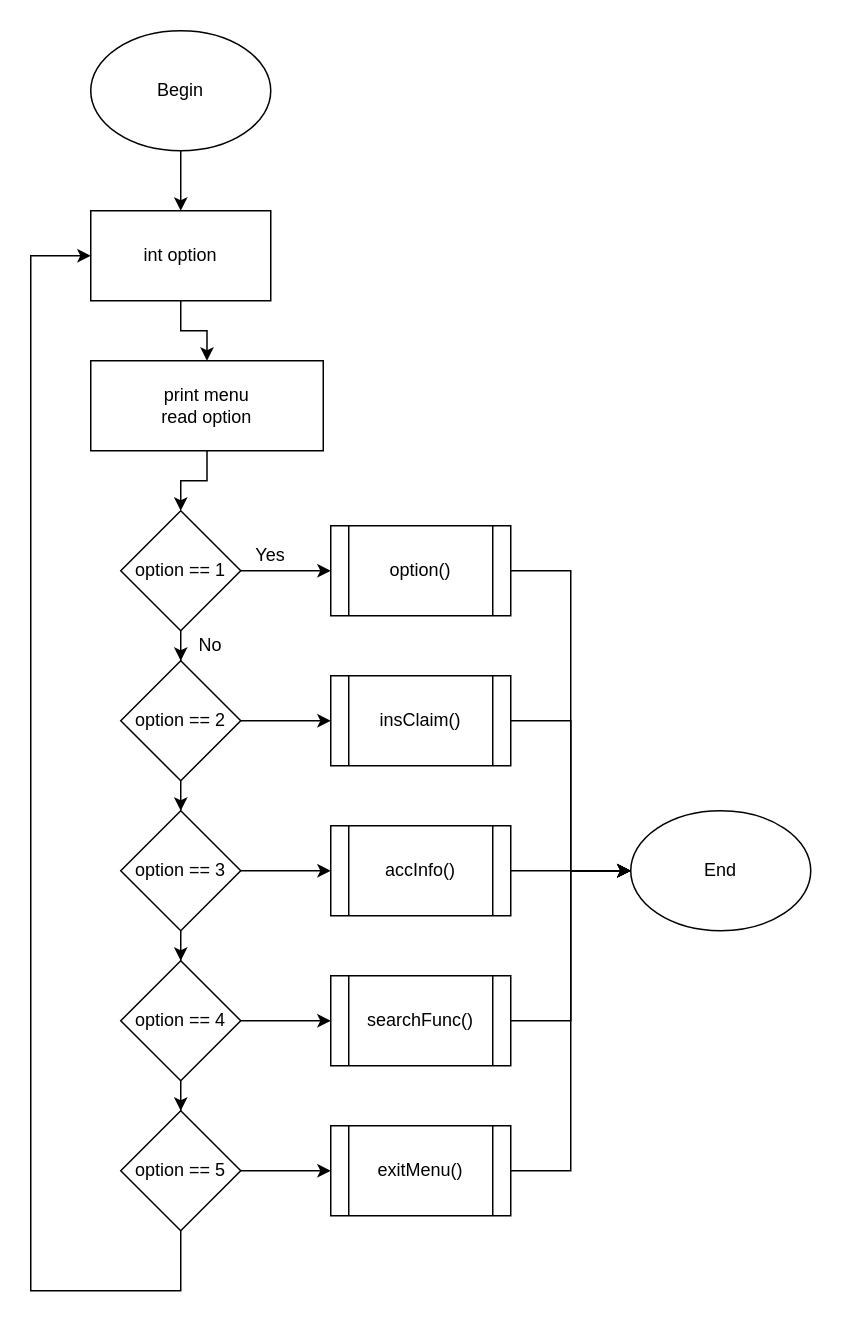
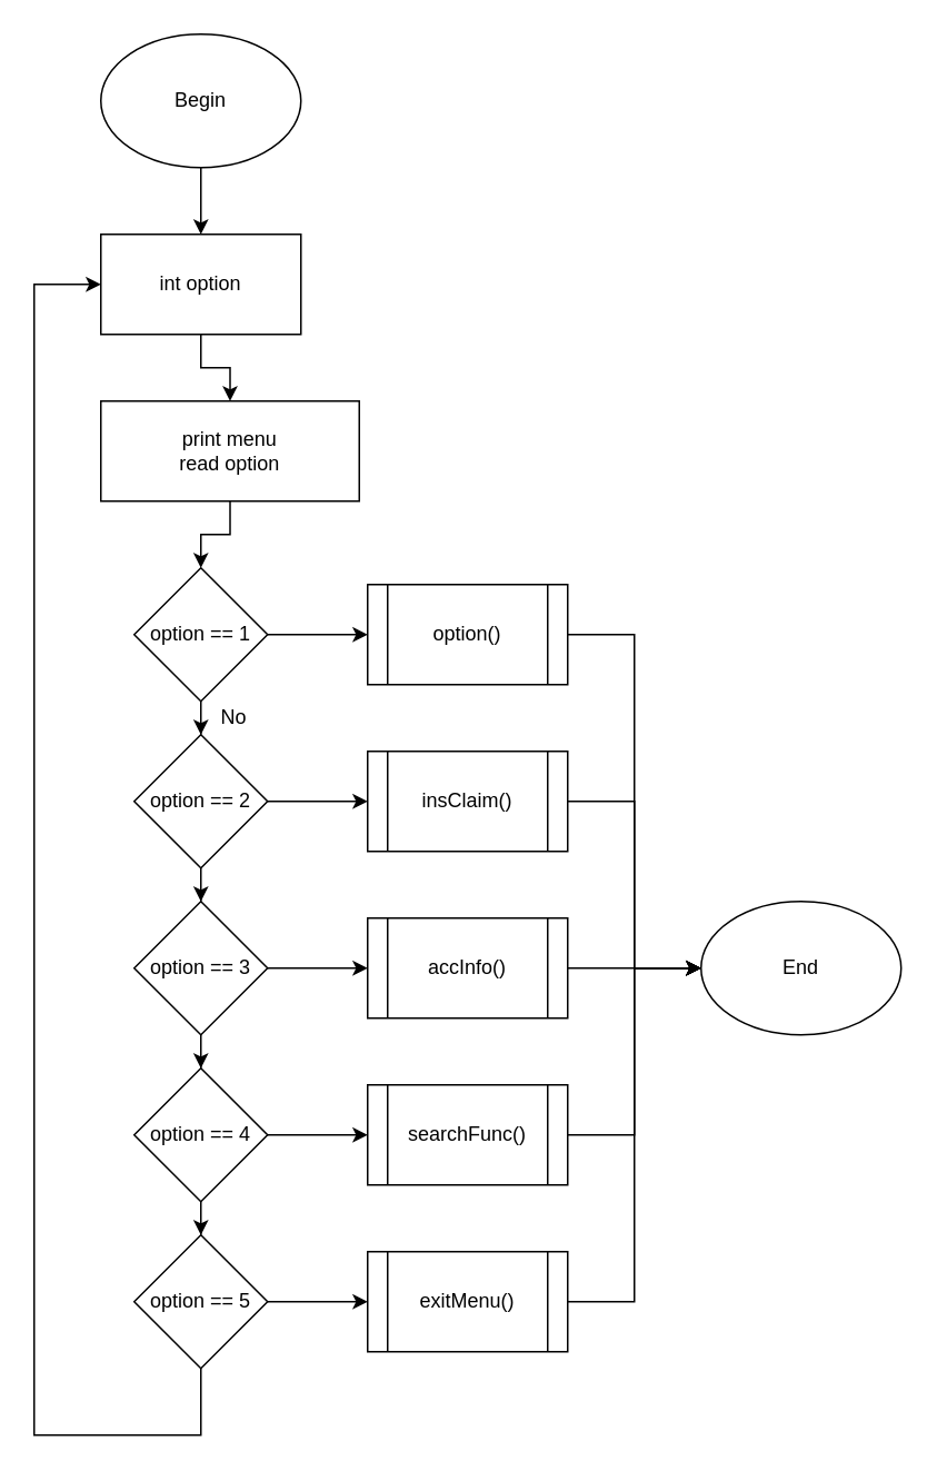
  <mxCell id="0" />
  <mxCell id="1" parent="0" />
  <mxCell id="2" value="" style="edgeStyle=orthogonalEdgeStyle;rounded=0;orthogonalLoop=1;jettySize=auto;html=1;" edge="1" parent="1" source="3" target="5"><mxGeometry relative="1" as="geometry" /></mxCell>
  <mxCell id="3" value="Begin" style="ellipse;whiteSpace=wrap;html=1;" vertex="1" parent="1"><mxGeometry x="60" y="20" width="120" height="80" as="geometry" /></mxCell>
  <mxCell id="4" value="" style="edgeStyle=orthogonalEdgeStyle;rounded=0;orthogonalLoop=1;jettySize=auto;html=1;" edge="1" parent="1" source="5" target="7"><mxGeometry relative="1" as="geometry" /></mxCell>
  <mxCell id="5" value="int option" style="rounded=0;whiteSpace=wrap;html=1;" vertex="1" parent="1"><mxGeometry x="60" y="140" width="120" height="60" as="geometry" /></mxCell>
  <mxCell id="6" value="" style="edgeStyle=orthogonalEdgeStyle;rounded=0;orthogonalLoop=1;jettySize=auto;html=1;" edge="1" parent="1" source="7" target="10"><mxGeometry relative="1" as="geometry" /></mxCell>
  <mxCell id="7" value="print menu&lt;br&gt;read option" style="rounded=0;whiteSpace=wrap;html=1;" vertex="1" parent="1"><mxGeometry x="60" y="240" width="155" height="60" as="geometry" /></mxCell>
  <mxCell id="8" value="" style="edgeStyle=orthogonalEdgeStyle;rounded=0;orthogonalLoop=1;jettySize=auto;html=1;" edge="1" parent="1" source="10" target="12"><mxGeometry relative="1" as="geometry" /></mxCell>
  <mxCell id="9" value="" style="edgeStyle=orthogonalEdgeStyle;rounded=0;orthogonalLoop=1;jettySize=auto;html=1;" edge="1" parent="1" source="10" target="17"><mxGeometry relative="1" as="geometry" /></mxCell>
  <mxCell id="10" value="option == 1" style="rhombus;whiteSpace=wrap;html=1;" vertex="1" parent="1"><mxGeometry x="80" y="340" width="80" height="80" as="geometry" /></mxCell>
  <mxCell id="11" style="edgeStyle=orthogonalEdgeStyle;rounded=0;orthogonalLoop=1;jettySize=auto;html=1;entryX=0;entryY=0.5;entryDx=0;entryDy=0;" edge="1" parent="1" source="12" target="35"><mxGeometry relative="1" as="geometry" /></mxCell>
  <mxCell id="12" value="option()" style="shape=process;whiteSpace=wrap;html=1;backgroundOutline=1;" vertex="1" parent="1"><mxGeometry x="220" y="350" width="120" height="60" as="geometry" /></mxCell>
  <mxCell id="13" style="edgeStyle=orthogonalEdgeStyle;rounded=0;orthogonalLoop=1;jettySize=auto;html=1;entryX=0;entryY=0.5;entryDx=0;entryDy=0;" edge="1" parent="1" source="14" target="35"><mxGeometry relative="1" as="geometry" /></mxCell>
  <mxCell id="14" value="insClaim()" style="shape=process;whiteSpace=wrap;html=1;backgroundOutline=1;" vertex="1" parent="1"><mxGeometry x="220" y="450" width="120" height="60" as="geometry" /></mxCell>
  <mxCell id="15" value="" style="edgeStyle=orthogonalEdgeStyle;rounded=0;orthogonalLoop=1;jettySize=auto;html=1;" edge="1" parent="1" source="17" target="14"><mxGeometry relative="1" as="geometry" /></mxCell>
  <mxCell id="16" value="" style="edgeStyle=orthogonalEdgeStyle;rounded=0;orthogonalLoop=1;jettySize=auto;html=1;" edge="1" parent="1" source="17" target="20"><mxGeometry relative="1" as="geometry" /></mxCell>
  <mxCell id="17" value="option == 2" style="rhombus;whiteSpace=wrap;html=1;" vertex="1" parent="1"><mxGeometry x="80" y="440" width="80" height="80" as="geometry" /></mxCell>
  <mxCell id="18" value="" style="edgeStyle=orthogonalEdgeStyle;rounded=0;orthogonalLoop=1;jettySize=auto;html=1;" edge="1" parent="1" source="20" target="25"><mxGeometry relative="1" as="geometry" /></mxCell>
  <mxCell id="19" value="" style="edgeStyle=orthogonalEdgeStyle;rounded=0;orthogonalLoop=1;jettySize=auto;html=1;" edge="1" parent="1" source="20" target="23"><mxGeometry relative="1" as="geometry" /></mxCell>
  <mxCell id="20" value="&lt;span&gt;option == 3&lt;/span&gt;" style="rhombus;whiteSpace=wrap;html=1;" vertex="1" parent="1"><mxGeometry x="80" y="540" width="80" height="80" as="geometry" /></mxCell>
  <mxCell id="21" value="" style="edgeStyle=orthogonalEdgeStyle;rounded=0;orthogonalLoop=1;jettySize=auto;html=1;" edge="1" parent="1" source="23" target="27"><mxGeometry relative="1" as="geometry" /></mxCell>
  <mxCell id="22" value="" style="edgeStyle=orthogonalEdgeStyle;rounded=0;orthogonalLoop=1;jettySize=auto;html=1;" edge="1" parent="1" source="23" target="30"><mxGeometry relative="1" as="geometry" /></mxCell>
  <mxCell id="23" value="&lt;span&gt;option == 4&lt;/span&gt;" style="rhombus;whiteSpace=wrap;html=1;" vertex="1" parent="1"><mxGeometry x="80" y="640" width="80" height="80" as="geometry" /></mxCell>
  <mxCell id="24" value="" style="edgeStyle=orthogonalEdgeStyle;rounded=0;orthogonalLoop=1;jettySize=auto;html=1;" edge="1" parent="1" source="25"><mxGeometry relative="1" as="geometry"><mxPoint x="420" y="580" as="targetPoint" /></mxGeometry></mxCell>
  <mxCell id="25" value="accInfo()" style="shape=process;whiteSpace=wrap;html=1;backgroundOutline=1;" vertex="1" parent="1"><mxGeometry x="220" y="550" width="120" height="60" as="geometry" /></mxCell>
  <mxCell id="26" style="edgeStyle=orthogonalEdgeStyle;rounded=0;orthogonalLoop=1;jettySize=auto;html=1;entryX=0;entryY=0.5;entryDx=0;entryDy=0;" edge="1" parent="1" source="27" target="35"><mxGeometry relative="1" as="geometry" /></mxCell>
  <mxCell id="27" value="searchFunc()" style="shape=process;whiteSpace=wrap;html=1;backgroundOutline=1;" vertex="1" parent="1"><mxGeometry x="220" y="650" width="120" height="60" as="geometry" /></mxCell>
  <mxCell id="28" value="" style="edgeStyle=orthogonalEdgeStyle;rounded=0;orthogonalLoop=1;jettySize=auto;html=1;" edge="1" parent="1" source="30" target="32"><mxGeometry relative="1" as="geometry" /></mxCell>
  <mxCell id="29" style="edgeStyle=orthogonalEdgeStyle;rounded=0;orthogonalLoop=1;jettySize=auto;html=1;entryX=0;entryY=0.5;entryDx=0;entryDy=0;" edge="1" parent="1" source="30" target="5"><mxGeometry relative="1" as="geometry"><Array as="points"><mxPoint x="120" y="860" /><mxPoint x="20" y="860" /><mxPoint x="20" y="170" /></Array></mxGeometry></mxCell>
  <mxCell id="30" value="option == 5" style="rhombus;whiteSpace=wrap;html=1;" vertex="1" parent="1"><mxGeometry x="80" y="740" width="80" height="80" as="geometry" /></mxCell>
  <mxCell id="31" style="edgeStyle=orthogonalEdgeStyle;rounded=0;orthogonalLoop=1;jettySize=auto;html=1;entryX=0;entryY=0.5;entryDx=0;entryDy=0;" edge="1" parent="1" source="32" target="35"><mxGeometry relative="1" as="geometry" /></mxCell>
  <mxCell id="32" value="exitMenu()" style="shape=process;whiteSpace=wrap;html=1;backgroundOutline=1;" vertex="1" parent="1"><mxGeometry x="220" y="750" width="120" height="60" as="geometry" /></mxCell>
- <mxCell id="33" value="Yes" style="text;html=1;strokeColor=none;fillColor=none;align=center;verticalAlign=middle;whiteSpace=wrap;rounded=0;" vertex="1" parent="1"><mxGeometry x="160" y="360" width="40" height="20" as="geometry" /></mxCell>
  <mxCell id="34" value="No" style="text;html=1;strokeColor=none;fillColor=none;align=center;verticalAlign=middle;whiteSpace=wrap;rounded=0;" vertex="1" parent="1"><mxGeometry x="120" y="420" width="40" height="20" as="geometry" /></mxCell>
  <mxCell id="35" value="End" style="ellipse;whiteSpace=wrap;html=1;" vertex="1" parent="1"><mxGeometry x="420" y="540" width="120" height="80" as="geometry" /></mxCell>
